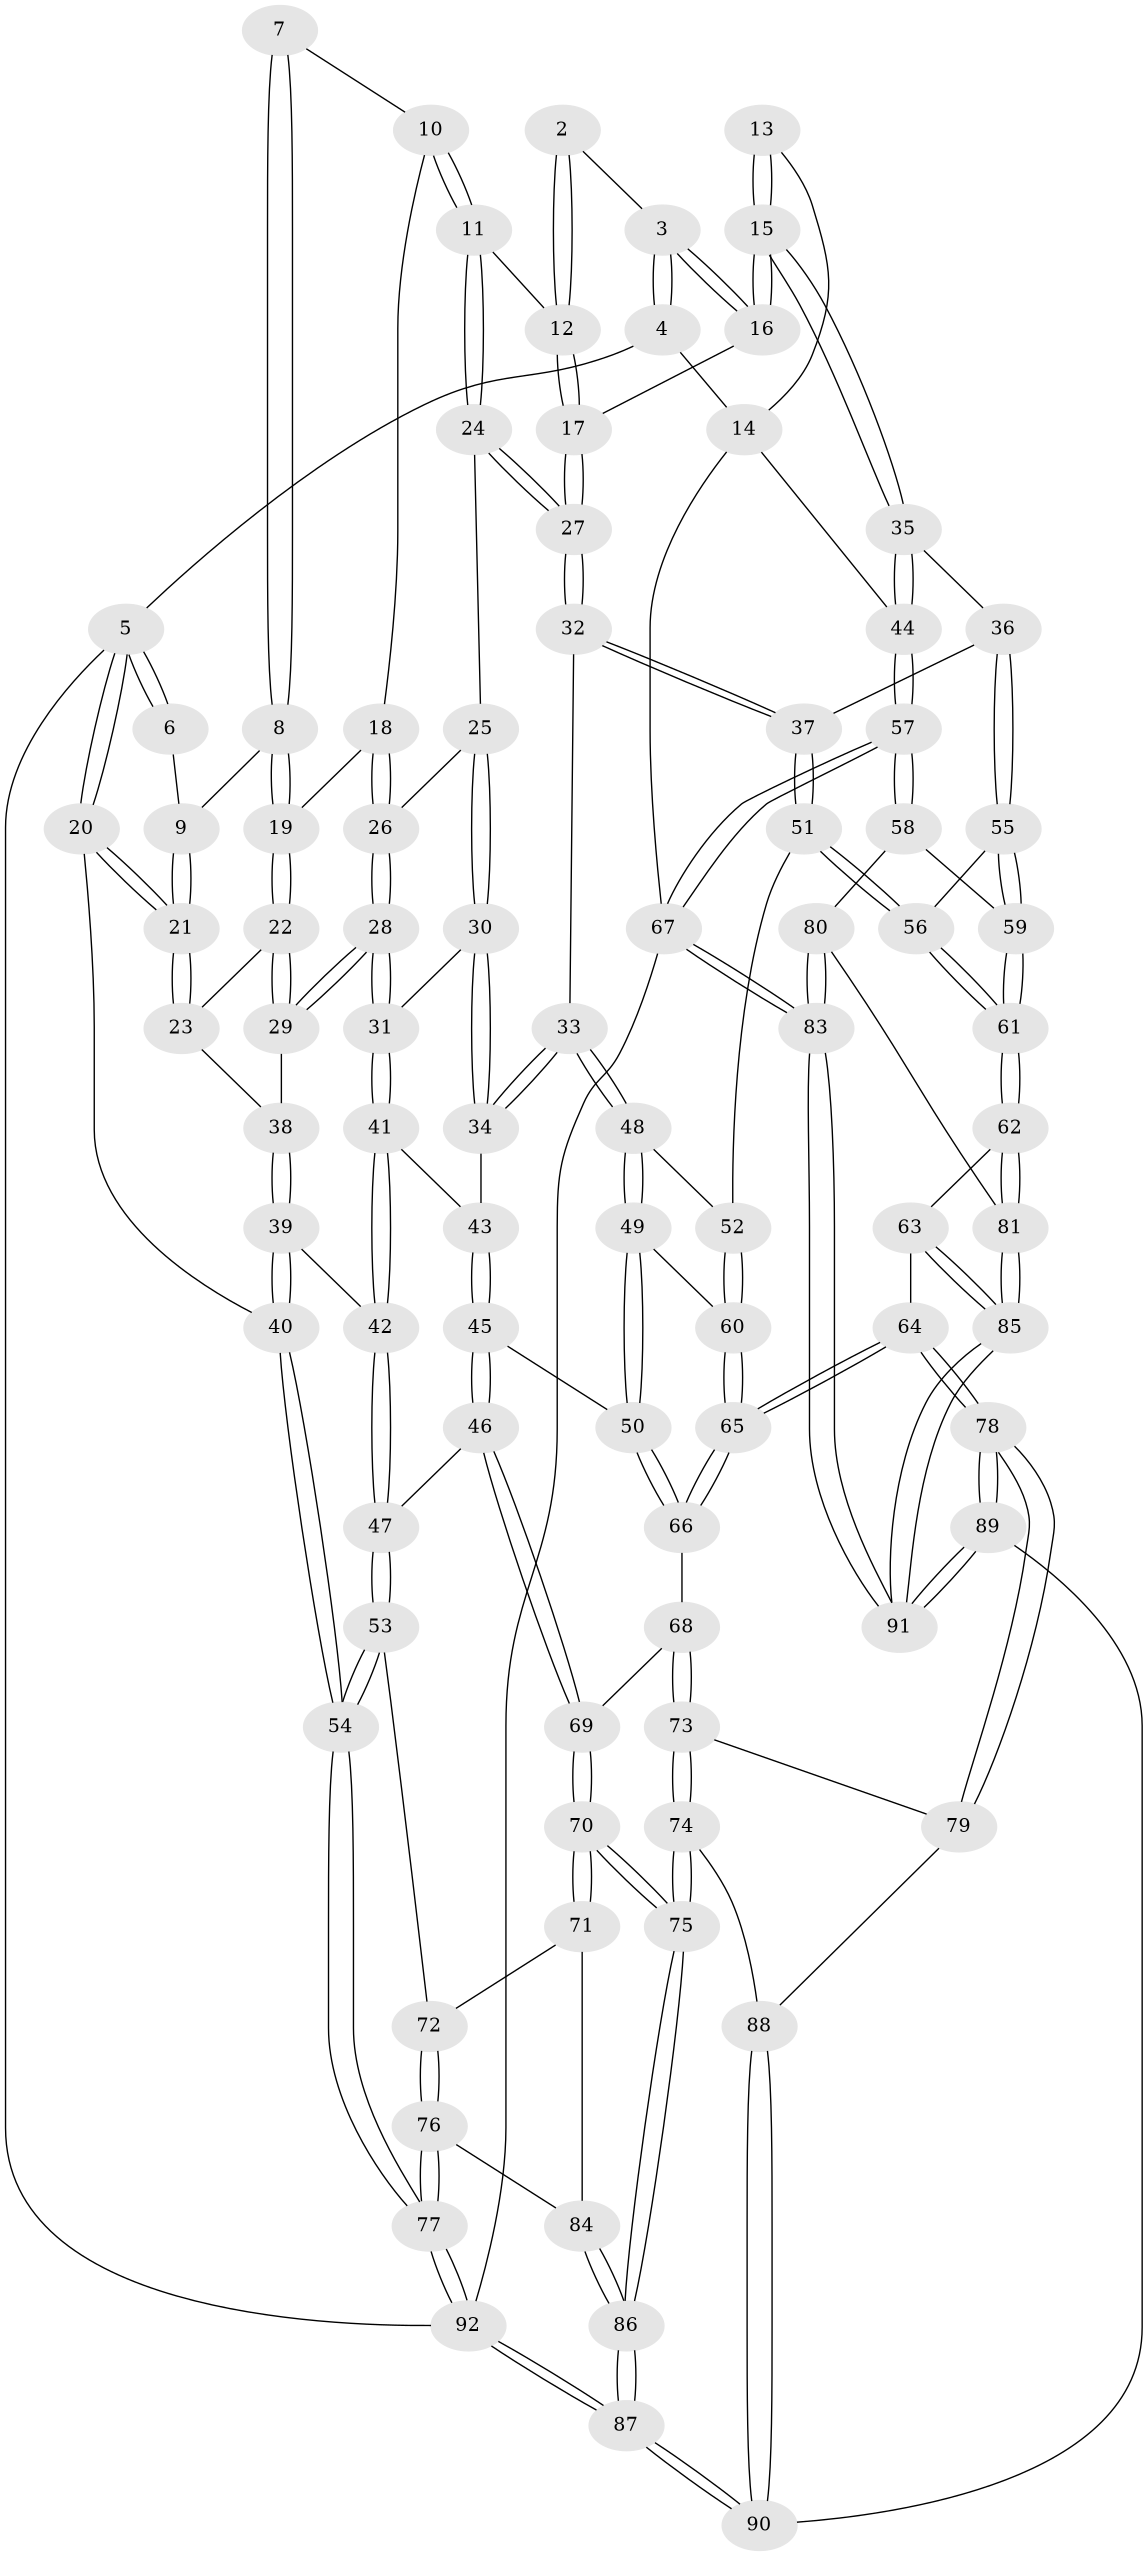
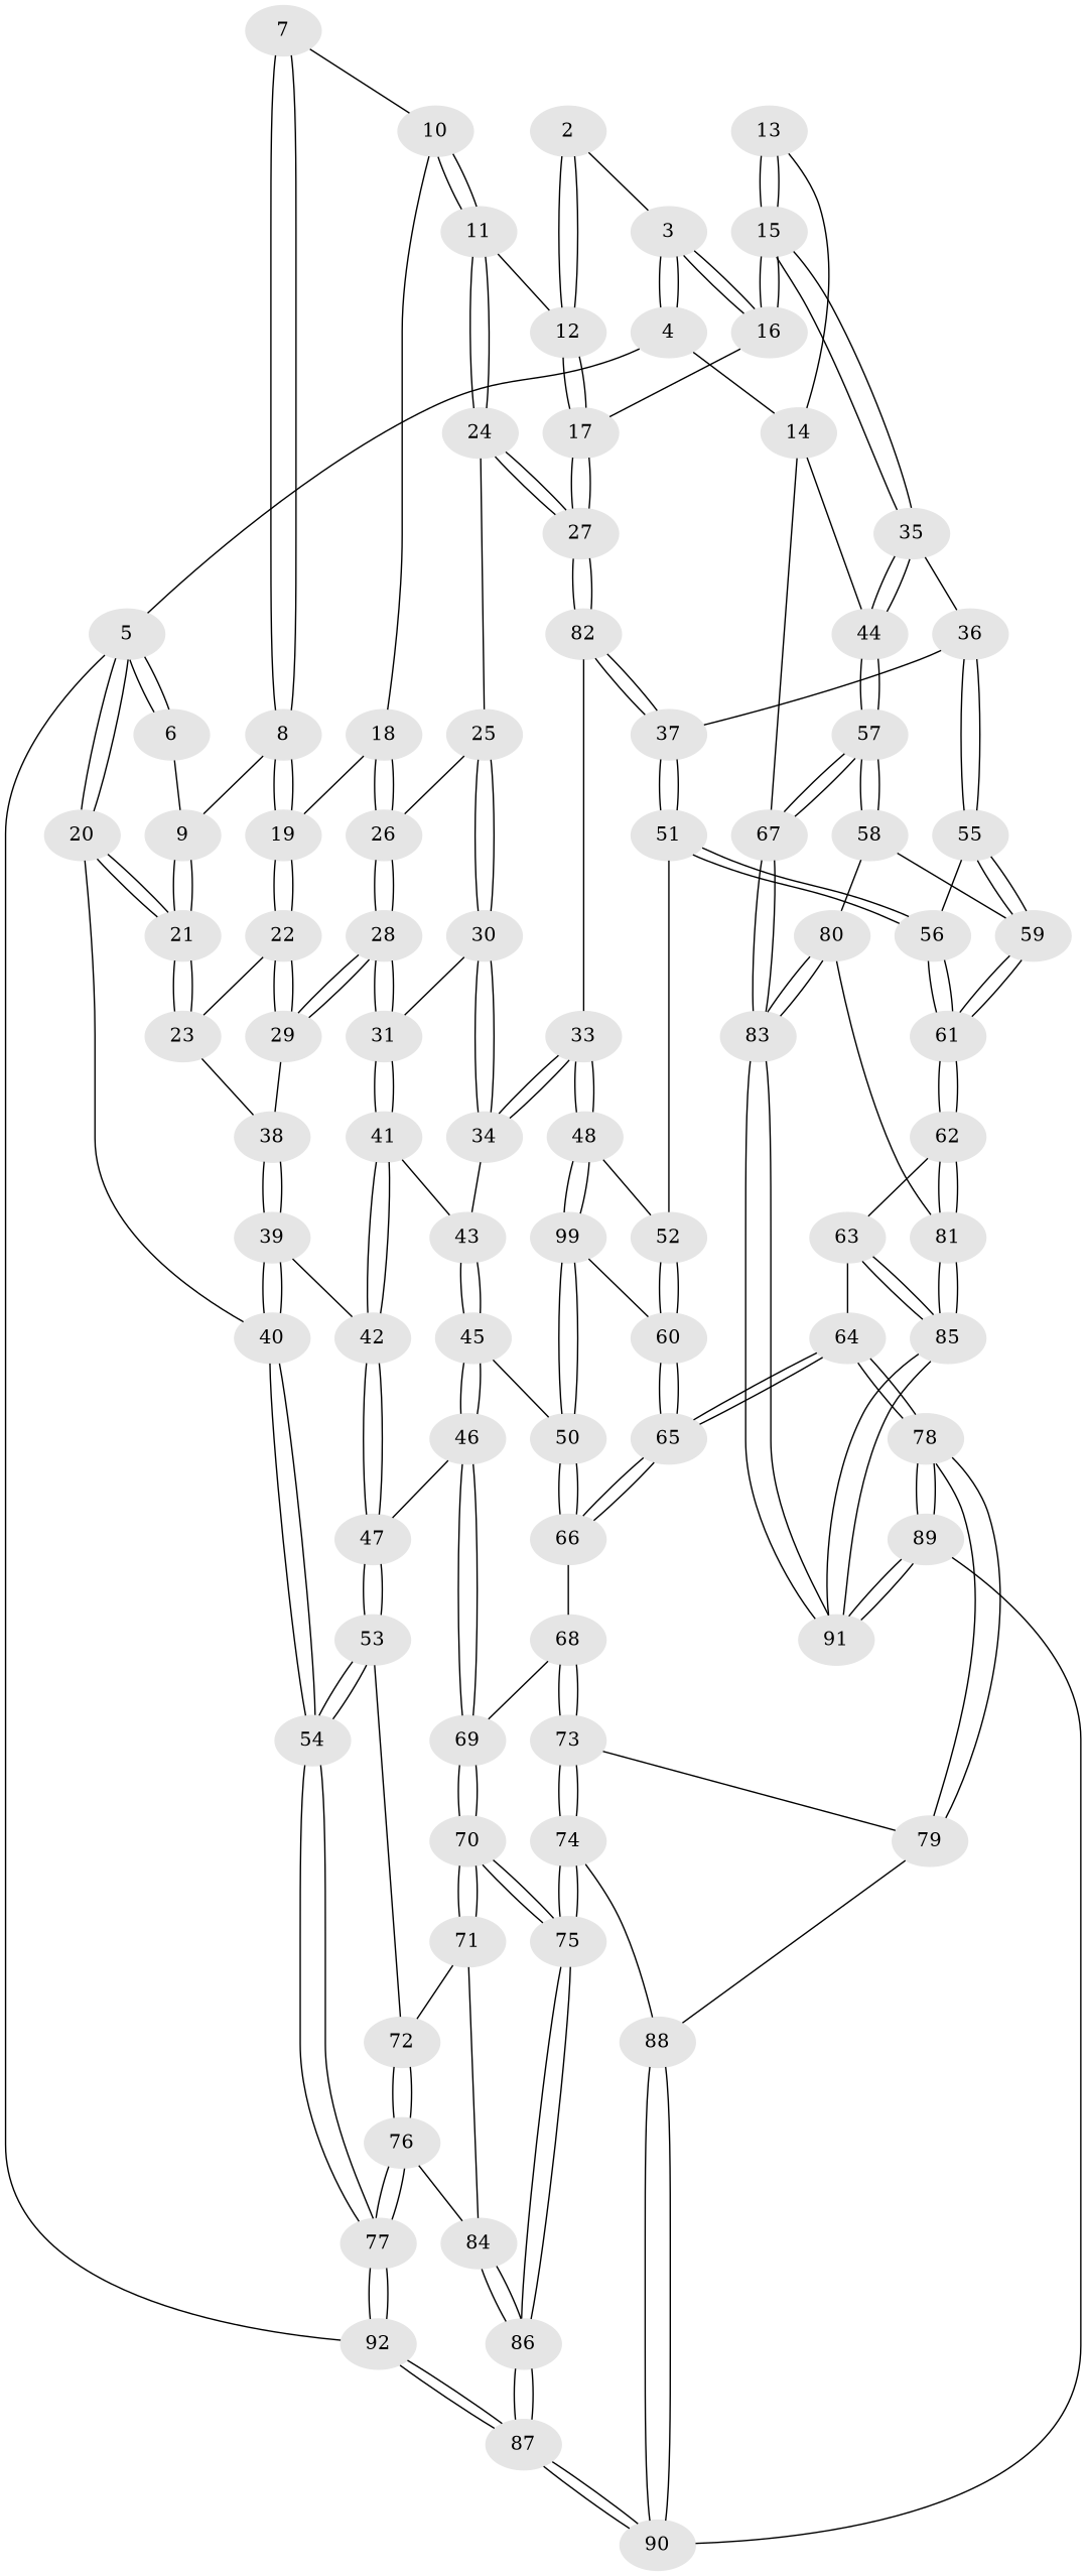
  graph {
    node [color=gray90 style=filled]
    2
    3
    12
    7
    8
    10
    4
    16
    17
    5
    14
    6
    20
    n14 [label=92]
    44
    67
    9
    21
    40
    87
    19
    11
    18
    22
    23
    24
    26
    27
    25
    13
    15
    35
    57
    83
    36
-   32
+   32 [label=82]
    28
    29
    54
    38
    39
    30
    31
    34
    33
    37
    41
    43
    42
    48
    51
-   49
+   49 [label=99]
    52
    45
    55
    56
    59
    47
    77
    53
    46
    50
    58
    69
    66
    70
    72
    60
    65
    68
    61
    76
    62
    80
    81
    63
    64
    85
    78
    91
    79
    89
    73
    74
    71
    75
    84
    86
    88
    90
    2 -- 3
    2 -- 12
    2 -- 12
    3 -- 4
    3 -- 4
    3 -- 16
    3 -- 16
    12 -- 17
    12 -- 17
    7 -- 8
    7 -- 8
    7 -- 10
    8 -- 9
    8 -- 19
    8 -- 19
    10 -- 11
    10 -- 11
    10 -- 18
    4 -- 5
    4 -- 14
    16 -- 17
    17 -- 27
    17 -- 27
    5 -- 6
    5 -- 6
    5 -- 20
    5 -- 20
    5 -- n14
    14 -- 44
    14 -- 67
    6 -- 9
    20 -- 21
    20 -- 21
    20 -- 40
    n14 -- 87
    n14 -- 87
    44 -- 57
    44 -- 57
-   67 -- n14
    67 -- 83
    67 -- 83
    9 -- 21
    9 -- 21
    21 -- 23
    21 -- 23
    40 -- 54
    40 -- 54
    87 -- 90
    87 -- 90
    19 -- 22
    19 -- 22
    11 -- 12
    11 -- 24
    11 -- 24
    18 -- 19
    18 -- 26
    18 -- 26
    22 -- 23
    22 -- 29
    22 -- 29
    23 -- 38
    24 -- 27
    24 -- 27
    24 -- 25
    26 -- 28
    26 -- 28
    27 -- 32
    27 -- 32
    25 -- 26
    25 -- 30
    25 -- 30
    13 -- 14
    13 -- 15
    13 -- 15
    15 -- 16
    15 -- 16
    15 -- 35
    15 -- 35
    35 -- 44
    35 -- 44
    35 -- 36
    57 -- 67
    57 -- 67
    57 -- 58
    57 -- 58
    83 -- 91
    83 -- 91
    36 -- 37
    36 -- 55
    36 -- 55
    32 -- 33
    32 -- 37
    32 -- 37
    28 -- 29
    28 -- 29
    28 -- 31
    28 -- 31
    29 -- 38
    54 -- 77
    54 -- 77
    38 -- 39
    38 -- 39
    39 -- 40
    39 -- 40
    39 -- 42
    30 -- 31
    30 -- 34
    30 -- 34
    31 -- 41
    31 -- 41
    34 -- 43
    33 -- 34
    33 -- 34
    33 -- 48
    33 -- 48
    37 -- 51
    37 -- 51
    41 -- 43
    41 -- 42
    41 -- 42
    43 -- 45
    43 -- 45
    42 -- 47
    42 -- 47
    48 -- 49
    48 -- 49
    48 -- 52
    51 -- 52
    51 -- 56
    51 -- 56
    49 -- 50
    49 -- 50
    49 -- 60
    52 -- 60
    52 -- 60
    45 -- 46
    45 -- 46
    45 -- 50
    55 -- 56
    55 -- 59
    55 -- 59
    56 -- 61
    56 -- 61
    59 -- 61
    59 -- 61
    47 -- 53
    47 -- 53
    77 -- n14
    77 -- n14
    53 -- 54
    53 -- 54
    53 -- 72
    46 -- 47
    46 -- 69
    46 -- 69
    50 -- 66
    50 -- 66
    58 -- 59
    58 -- 80
    69 -- 70
    69 -- 70
    66 -- 68
    70 -- 71
    70 -- 71
    70 -- 75
    70 -- 75
    72 -- 76
    72 -- 76
    60 -- 65
    60 -- 65
    65 -- 66
    65 -- 66
    68 -- 69
    68 -- 73
    68 -- 73
    61 -- 62
    61 -- 62
    76 -- 77
    76 -- 77
    76 -- 84
    62 -- 81
    62 -- 81
    62 -- 63
    80 -- 83
    80 -- 83
    80 -- 81
    81 -- 85
    81 -- 85
    63 -- 64
    63 -- 85
    63 -- 85
    64 -- 65
    64 -- 65
    64 -- 78
    64 -- 78
    85 -- 91
    85 -- 91
    78 -- 79
    78 -- 79
    78 -- 89
    78 -- 89
    79 -- 88
    89 -- 91
    89 -- 91
    89 -- 90
    73 -- 79
    73 -- 74
    73 -- 74
    74 -- 75
    74 -- 75
    74 -- 88
    71 -- 72
    71 -- 84
    75 -- 86
    75 -- 86
    84 -- 86
    84 -- 86
    86 -- 87
    86 -- 87
    88 -- 90
    88 -- 90
  }
